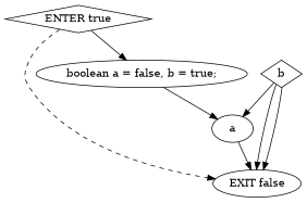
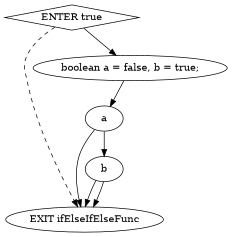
  digraph {
    n1 [label="ENTER true" shape=diamond]
-   n2 [label="EXIT false"]
+   n2 [label="EXIT ifElseIfElseFunc"]
    n3 [label="boolean a = false, b = true;"]
    n4 [label=a shape=ellipse]
-   n5 [label=b shape=diamond]
+   n5 [label=b shape=ellipse]
    n1 -> n2 [style=dashed]
    n1 -> n3
    n3 -> n4
    n4 -> n2
-   n5 -> n4
+   n4 -> n5
    n5 -> n2
    n5 -> n2
  }
